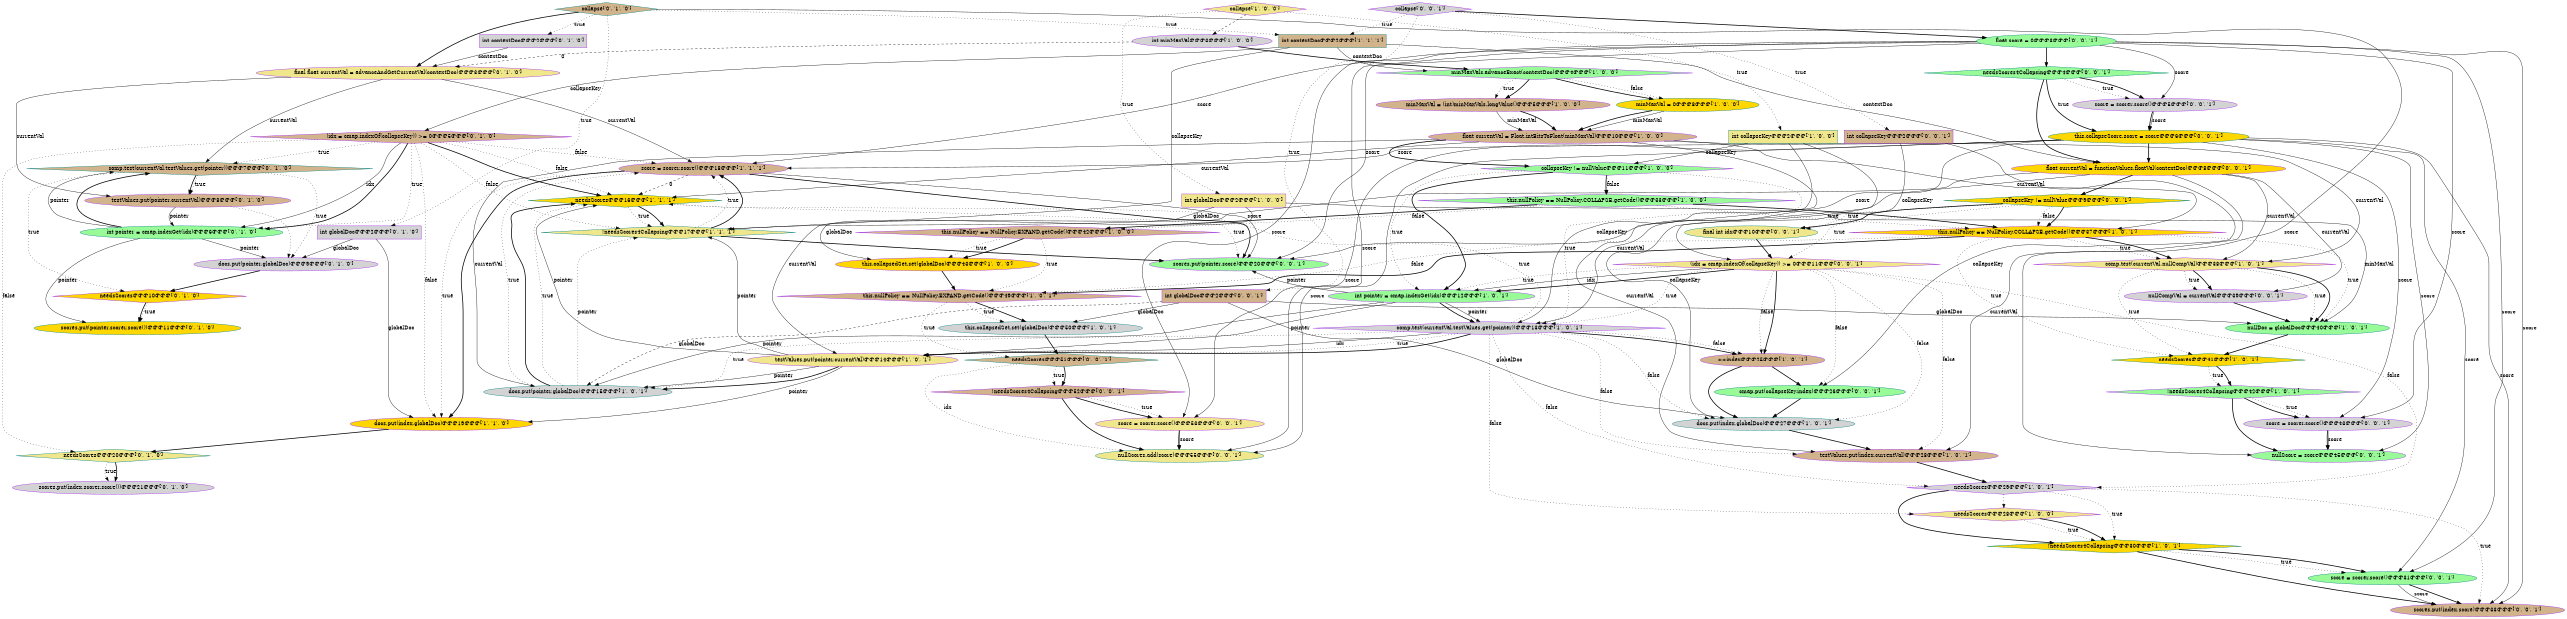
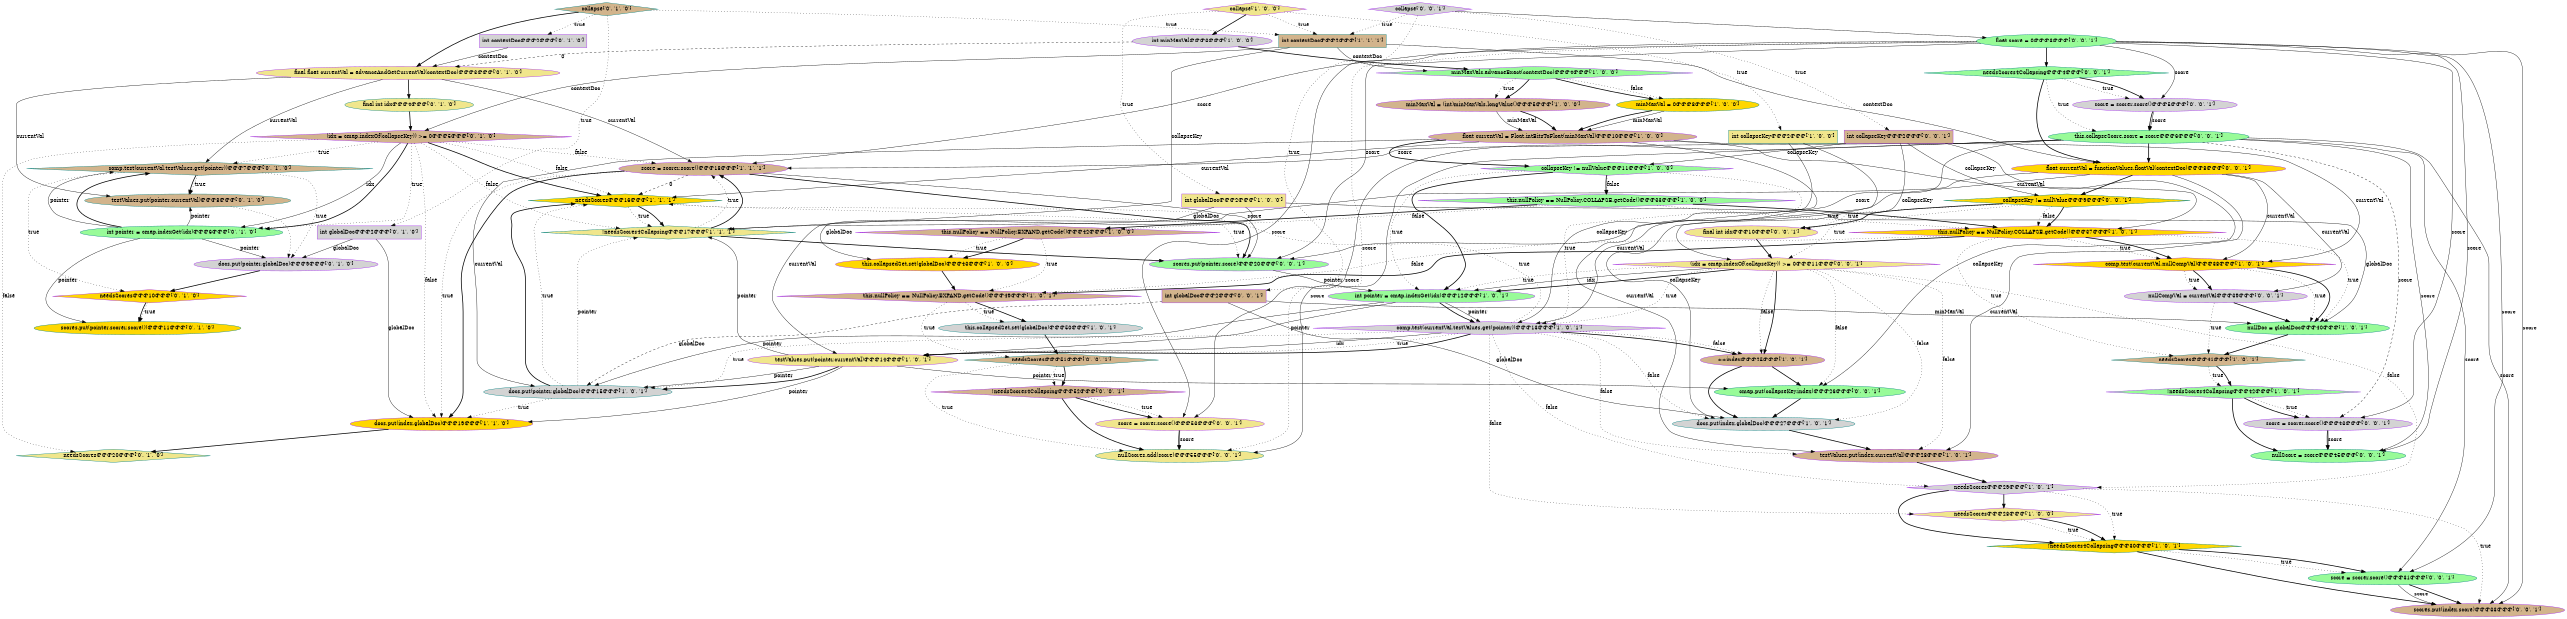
  digraph {
    node [color=purple fillcolor=tan shape=ellipse style=filled]
    edge [style=dotted]
    n1 [fillcolor=gold label="this.nullPolicy == NullPolicy.COLLAPSE.getCode()@@@37@@@['1', '0', '1']" shape=diamond]
-   n2 [fillcolor=khaki label="comp.test(currentVal,nullCompVal)@@@38@@@['1', '0', '1']" shape=diamond]
+   n2 [fillcolor=gold label="comp.test(currentVal,nullCompVal)@@@38@@@['1', '0', '1']" shape=diamond]
    n3 [label="this.nullPolicy == NullPolicy.EXPAND.getCode()@@@49@@@['1', '0', '1']" shape=diamond]
-   n4 [color=teal fillcolor=gold label="needsScores@@@41@@@['1', '0', '1']" shape=diamond]
+   n4 [color=teal label="needsScores@@@41@@@['1', '0', '1']" shape=diamond]
    n5 [color=teal fillcolor=palegreen label="nullDoc = globalDoc@@@40@@@['1', '0', '1']"]
    n6 [fillcolor=lightgrey label="nullCompVal = currentVal@@@39@@@['0', '0', '1']"]
    n7 [color=teal fillcolor=lightgrey label="this.collapsedSet.set(globalDoc)@@@50@@@['1', '0', '1']"]
    n8 [color=teal label="needsScores@@@51@@@['0', '0', '1']" shape=diamond]
    n9 [fillcolor=palegreen label="!needsScores4Collapsing@@@42@@@['1', '0', '1']" shape=diamond]
    n10 [fillcolor=lightgrey label="docs.put(pointer,globalDoc)@@@9@@@['0', '1', '0']"]
    n11 [fillcolor=gold label="needsScores@@@10@@@['0', '1', '0']" shape=diamond]
    n12 [color=teal fillcolor=gold label="scores.put(pointer,scorer.score())@@@11@@@['0', '1', '0']"]
    n13 [label="!needsScores4Collapsing@@@52@@@['0', '0', '1']" shape=diamond]
    n14 [fillcolor=khaki label="score = scorer.score()@@@53@@@['0', '0', '1']"]
    n15 [color=teal fillcolor=khaki label="nullScores.add(score)@@@55@@@['0', '0', '1']"]
    n16 [fillcolor=palegreen label="minMaxVals.advanceExact(contextDoc)@@@4@@@['1', '0', '0']" shape=diamond]
    n17 [color=teal fillcolor=gold label="minMaxVal = 0@@@8@@@['1', '0', '0']"]
    n18 [label="minMaxVal = (int)minMaxVals.longValue()@@@5@@@['1', '0', '0']"]
    n19 [label="float currentVal = Float.intBitsToFloat(minMaxVal)@@@10@@@['1', '0', '0']"]
    n20 [fillcolor=lightgrey label="comp.test(currentVal,testValues.get(pointer))@@@13@@@['1', '0', '1']" shape=diamond]
    n21 [color=teal fillcolor=lightgrey label="docs.put(index,globalDoc)@@@27@@@['1', '0', '1']"]
    n22 [fillcolor=khaki label="needsScores@@@28@@@['1', '0', '0']" shape=diamond]
    n23 [color=teal fillcolor=lightgrey label="docs.put(pointer,globalDoc)@@@15@@@['1', '0', '1']"]
    n24 [fillcolor=khaki label="testValues.put(pointer,currentVal)@@@14@@@['1', '0', '1']"]
    n25 [color=teal fillcolor=gold label="needsScores@@@16@@@['1', '1', '1']" shape=diamond]
    n26 [label="++index@@@25@@@['1', '0', '1']"]
    n27 [fillcolor=lightgrey label="needsScores@@@29@@@['1', '0', '1']" shape=diamond]
    n28 [label="testValues.put(index,currentVal)@@@28@@@['1', '0', '1']"]
    n29 [color=teal fillcolor=gold label="!needsScores4Collapsing@@@30@@@['1', '0', '1']" shape=diamond]
    n30 [color=teal fillcolor=khaki label="!needsScores4Collapsing@@@17@@@['1', '1', '1']" shape=diamond]
    n31 [label="score = scorer.score()@@@18@@@['1', '1', '1']"]
    n32 [fillcolor=gold label="docs.put(index,globalDoc)@@@19@@@['1', '1', '0']"]
    n33 [fillcolor=palegreen label="scores.put(pointer,score)@@@20@@@['0', '0', '1']"]
    n34 [color=teal fillcolor=palegreen label="cmap.put(collapseKey,index)@@@26@@@['0', '0', '1']"]
    n35 [label="scores.put(index,score)@@@33@@@['0', '0', '1']"]
    n36 [fillcolor=palegreen label="collapseKey != nullValue@@@11@@@['1', '0', '0']" shape=diamond]
    n37 [fillcolor=palegreen label="int pointer = cmap.indexGet(idx)@@@12@@@['1', '0', '1']"]
    n38 [fillcolor=palegreen label="this.nullPolicy == NullPolicy.COLLAPSE.getCode()@@@33@@@['1', '0', '0']" shape=diamond]
    n39 [label="int globalDoc@@@2@@@['0', '0', '1']" shape=box]
    n40 [fillcolor=lightgrey label="score = scorer.score()@@@43@@@['0', '0', '1']"]
-   n41 [fillcolor=palegreen label="nullScore = score@@@45@@@['0', '0', '1']"]
+   n41 [color=teal fillcolor=palegreen label="nullScore = score@@@45@@@['0', '0', '1']"]
    n42 [label="this.nullPolicy == NullPolicy.EXPAND.getCode()@@@42@@@['1', '0', '0']" shape=diamond]
    n43 [fillcolor=gold label="this.collapsedSet.set(globalDoc)@@@43@@@['1', '0', '0']"]
    n44 [color=teal fillcolor=khaki label="int collapseKey@@@2@@@['1', '0', '0']" shape=box]
    n45 [fillcolor=khaki label="int globalDoc@@@2@@@['1', '0', '0']" shape=box]
-   n46 [color=teal fillcolor=khaki label="final int idx@@@10@@@['0', '0', '1']"]
+   n46 [fillcolor=khaki label="final int idx@@@10@@@['0', '0', '1']"]
    n47 [fillcolor=khaki label="(idx = cmap.indexOf(collapseKey)) >= 0@@@11@@@['0', '0', '1']" shape=diamond]
    n48 [color=teal fillcolor=palegreen label="score = scorer.score()@@@31@@@['0', '0', '1']"]
    n49 [color=teal fillcolor=khaki label="needsScores@@@20@@@['0', '1', '0']" shape=diamond]
-   n50 [fillcolor=lightgrey label="scores.put(index,scorer.score())@@@21@@@['0', '1', '0']"]
    n51 [label="(idx = cmap.indexOf(collapseKey)) >= 0@@@5@@@['0', '1', '0']" shape=diamond]
    n52 [color=teal label="comp.test(currentVal,testValues.get(pointer))@@@7@@@['0', '1', '0']" shape=diamond]
    n53 [color=teal fillcolor=palegreen label="int pointer = cmap.indexGet(idx)@@@6@@@['0', '1', '0']"]
-   n54 [label="testValues.put(pointer,currentVal)@@@8@@@['0', '1', '0']"]
-   n55 [color=teal fillcolor=gold label="this.collapseScore.score = score@@@6@@@['0', '0', '1']"]
+   n54 [color=teal label="testValues.put(pointer,currentVal)@@@8@@@['0', '1', '0']"]
+   n55 [color=teal fillcolor=palegreen label="this.collapseScore.score = score@@@6@@@['0', '0', '1']"]
    n56 [fillcolor=gold label="float currentVal = functionValues.floatVal(contextDoc)@@@8@@@['0', '0', '1']"]
    n57 [color=teal fillcolor=gold label="collapseKey != nullValue@@@9@@@['0', '0', '1']" shape=diamond]
+   n58 [color=teal fillcolor=khaki label="final int idx@@@4@@@['0', '1', '0']"]
    n59 [fillcolor=lightgrey label="int globalDoc@@@2@@@['0', '1', '0']" shape=box]
    n60 [fillcolor=lightgrey label="score = scorer.score()@@@5@@@['0', '0', '1']"]
    n61 [color=teal label="collapse['0', '1', '0']" shape=diamond]
    n62 [color=teal label="int contextDoc@@@2@@@['1', '1', '1']" shape=box]
    n63 [fillcolor=khaki label="final float currentVal = advanceAndGetCurrentVal(contextDoc)@@@3@@@['0', '1', '0']"]
    n64 [fillcolor=lightgrey label="int contextDoc@@@2@@@['0', '1', '0']" shape=box]
    n65 [label="int collapseKey@@@2@@@['0', '0', '1']" shape=box]
    n66 [color=teal fillcolor=palegreen label="needsScores4Collapsing@@@4@@@['0', '0', '1']" shape=diamond]
    n67 [color=teal fillcolor=palegreen label="float score = 0@@@3@@@['0', '0', '1']"]
    n68 [fillcolor=khaki label="collapse['1', '0', '0']" shape=diamond]
    n69 [fillcolor=lightgrey label="int minMaxVal@@@3@@@['1', '0', '0']"]
    n70 [fillcolor=lightgrey label="collapse['0', '0', '1']" shape=diamond]
    n1 -> n2 [label=true]
    n1 -> n2 [style=bold]
    n1 -> n3 [style=bold]
    n1 -> n3 [label=false]
    n1 -> n4 [label=true]
    n1 -> n5 [label=true]
-   n2 -> n4 [label=true]
+   n6 -> n4 [label=true]
    n2 -> n5 [label=true]
    n2 -> n5 [style=bold]
    n2 -> n6 [style=bold]
    n2 -> n6 [label=true]
    n3 -> n7 [label=true]
    n3 -> n7 [style=bold]
    n3 -> n8 [label=true]
    n4 -> n9 [label=true]
    n4 -> n9 [style=bold]
    n5 -> n4 [style=bold]
    n6 -> n5 [style=bold]
    n7 -> n8 [style=bold]
    n8 -> n13 [label=true]
    n8 -> n13 [style=bold]
-   n8 -> n15 [label=idx]
+   n8 -> n15 [label=true]
    n9 -> n40 [label=true]
    n9 -> n40 [style=bold]
    n9 -> n41 [style=bold]
    n10 -> n11 [style=bold]
    n11 -> n12 [style=bold]
    n11 -> n12 [label=true]
    n13 -> n14 [label=true]
    n13 -> n14 [style=bold]
    n13 -> n15 [style=bold]
    n14 -> n15 [label=score style=solid]
    n14 -> n15 [style=bold]
    n16 -> n17 [style=bold]
    n16 -> n17 [label=false]
    n16 -> n18 [style=bold]
    n16 -> n18 [label=true]
    n17 -> n19 [label=minMaxVal style=solid]
    n17 -> n19 [style=bold]
    n18 -> n19 [style=bold]
    n18 -> n19 [label=minMaxVal style=solid]
    n19 -> n1 [label=currentVal style=solid]
    n19 -> n2 [label=currentVal style=solid]
    n19 -> n23 [label=currentVal style=solid]
    n19 -> n25 [label=currentVal style=solid]
    n19 -> n28 [label=currentVal style=solid]
    n19 -> n36 [style=bold]
    n20 -> n21 [label=false]
    n20 -> n22 [label=false]
    n20 -> n23 [label=true]
    n20 -> n24 [label=idx style=solid]
    n20 -> n24 [label=true]
    n20 -> n24 [style=bold]
    n20 -> n25 [label=true]
    n20 -> n26 [style=bold]
    n20 -> n26 [label=false]
    n20 -> n27 [label=false]
    n20 -> n28 [label=false]
    n21 -> n28 [style=bold]
    n22 -> n29 [label=true]
    n22 -> n29 [style=bold]
    n23 -> n25 [style=bold]
    n23 -> n25 [label=true]
    n23 -> n30 [label=pointer]
-   n23 -> n31 [label=true]
+   n23 -> n32 [label=true]
    n24 -> n23 [style=bold]
    n24 -> n23 [label=pointer style=solid]
-   n24 -> n25 [label=pointer style=solid]
+   n24 -> n34 [label=pointer style=solid]
    n24 -> n30 [label=pointer style=solid]
    n24 -> n32 [label=pointer style=solid]
    n25 -> n30 [style=bold]
    n25 -> n30 [label=true]
    n25 -> n33 [label=true]
    n26 -> n21 [style=bold]
    n26 -> n34 [style=bold]
-   n27 -> n22
+   n27 -> n22 [style=bold]
    n27 -> n29 [label=true]
    n27 -> n29 [style=bold]
    n27 -> n35 [label=true]
    n28 -> n27 [style=bold]
    n29 -> n35 [style=bold]
    n29 -> n48 [style=bold]
    n29 -> n48 [label=true]
    n30 -> n31 [label=true]
    n30 -> n31 [style=bold]
    n30 -> n33 [style=bold]
    n31 -> n25 [label=0 style=dashed]
    n31 -> n32 [style=bold]
    n31 -> n32 [label=true]
    n31 -> n33 [style=bold]
    n31 -> n33 [label=score style=solid]
    n32 -> n49 [style=bold]
    n34 -> n21 [style=bold]
    n36 -> n20 [label=true]
    n36 -> n37 [style=bold]
    n36 -> n37 [label=true]
    n36 -> n38 [style=bold]
    n36 -> n38 [label=false]
    n37 -> n20 [style=bold]
    n37 -> n20 [label=pointer style=solid]
    n37 -> n23 [label=pointer style=solid]
    n37 -> n24 [label=pointer style=solid]
-   n37 -> n33 [label=pointer style=solid]
+   n33 -> n37 [label=pointer style=solid]
    n38 -> n1 [style=bold]
    n38 -> n1 [label=true]
    n38 -> n42 [style=bold]
    n38 -> n42 [label=false]
-   n39 -> n5 [label=globalDoc style=solid]
-   n39 -> n7 [label=globalDoc style=solid]
+   n39 -> n5 [label=minMaxVal style=solid]
    n39 -> n21 [label=globalDoc style=solid]
    n39 -> n23 [label=globalDoc style=dashed]
    n40 -> n41 [label=score style=solid]
    n40 -> n41 [style=bold]
    n42 -> n3 [label=true]
    n42 -> n43 [style=bold]
    n42 -> n43 [label=true]
    n43 -> n3 [style=bold]
    n44 -> n20 [label=collapseKey style=solid]
    n44 -> n21 [label=collapseKey style=solid]
-   n44 -> n36 [label=collapseKey style=solid]
-   n45 -> n5 [label=minMaxVal style=solid]
+   n65 -> n36 [label=collapseKey style=solid]
+   n45 -> n5 [label=globalDoc style=solid]
    n45 -> n30 [label=globalDoc style=solid]
    n45 -> n43 [label=globalDoc style=solid]
    n46 -> n47 [style=bold]
    n47 -> n20 [label=true]
    n47 -> n21 [label=false]
    n47 -> n26 [label=false]
    n47 -> n26 [style=bold]
    n47 -> n27 [label=false]
    n47 -> n28 [label=false]
    n47 -> n34 [label=false]
    n47 -> n37 [label=idx style=solid]
    n47 -> n37 [style=bold]
    n47 -> n37 [label=true]
    n48 -> n35 [style=bold]
    n48 -> n35 [label=score style=solid]
-   n49 -> n50 [label=true]
-   n49 -> n50 [style=bold]
    n51 -> n25 [label=false]
    n51 -> n25 [style=bold]
    n51 -> n30 [label=false]
    n51 -> n31 [label=false]
    n51 -> n32 [label=false]
    n51 -> n49 [label=false]
    n51 -> n52 [label=true]
    n51 -> n53 [label=true]
    n51 -> n53 [label=idx style=solid]
    n51 -> n53 [style=bold]
    n52 -> n10 [label=true]
    n52 -> n11 [label=true]
    n52 -> n54 [label=true]
    n52 -> n54 [style=bold]
    n53 -> n10 [label=pointer style=solid]
    n53 -> n12 [label=pointer style=solid]
    n53 -> n52 [label=pointer style=solid]
    n53 -> n52 [style=bold]
-   n54 -> n53 [label=pointer style=solid]
+   n53 -> n54 [label=pointer style=solid]
    n54 -> n10
    n55 -> n14 [label=score style=solid]
    n55 -> n15 [label=score style=solid]
    n55 -> n31 [label=score style=solid]
    n55 -> n33 [label=score style=solid]
    n55 -> n35 [label=score style=solid]
-   n55 -> n40 [label=score style=solid]
+   n55 -> n40 [label=score style=dashed]
    n55 -> n41 [label=score style=solid]
    n55 -> n48 [label=score style=solid]
    n55 -> n56 [style=bold]
    n56 -> n2 [label=currentVal style=solid]
    n56 -> n6 [label=currentVal style=solid]
    n56 -> n20 [label=currentVal style=solid]
    n56 -> n24 [label=currentVal style=solid]
    n56 -> n28 [label=currentVal style=solid]
    n56 -> n57 [style=bold]
    n57 -> n1 [label=false]
    n57 -> n1 [style=bold]
    n57 -> n46 [style=bold]
    n57 -> n46 [label=true]
    n57 -> n47 [label=true]
+   n58 -> n51 [style=bold]
    n59 -> n10 [label=globalDoc style=solid]
    n59 -> n32 [label=globalDoc style=solid]
    n60 -> n55 [label=score style=solid]
    n60 -> n55 [style=bold]
    n61 -> n59 [label=true]
    n61 -> n62 [label=true]
    n61 -> n63 [style=bold]
    n61 -> n64 [label=true]
    n62 -> n16 [label=contextDoc style=solid]
    n62 -> n30 [label=collapseKey style=solid]
-   n62 -> n51 [label=collapseKey style=solid]
+   n62 -> n51 [label=contextDoc style=solid]
    n62 -> n56 [label=contextDoc style=solid]
    n63 -> n31 [label=currentVal style=solid]
    n63 -> n52 [label=currentVal style=solid]
    n63 -> n54 [label=currentVal style=solid]
+   n63 -> n58 [style=bold]
    n64 -> n63 [label=contextDoc style=solid]
    n65 -> n34 [label=collapseKey style=solid]
    n65 -> n47 [label=collapseKey style=solid]
-   n66 -> n55 [label=true style=bold]
+   n65 -> n57 [label=collapseKey style=solid]
+   n66 -> n55 [label=true]
    n66 -> n56 [style=bold]
    n66 -> n60 [style=bold]
    n66 -> n60 [label=true]
    n67 -> n14 [label=score style=solid]
-   n67 -> n15 [label=score style=solid]
+   n67 -> n15 [label=score]
    n67 -> n31 [label=score style=solid]
    n67 -> n33 [label=score style=solid]
    n67 -> n35 [label=score style=solid]
    n67 -> n40 [label=score style=solid]
-   n61 -> n41 [label=score style=solid]
+   n67 -> n41 [label=score style=solid]
    n67 -> n48 [label=score style=solid]
    n67 -> n60 [label=score style=solid]
    n67 -> n66 [style=bold]
    n68 -> n44 [label=true]
    n68 -> n45 [label=true]
-   n68 -> n69 [style=dashed]
+   n68 -> n62 [label=true]
+   n68 -> n69 [style=bold]
    n69 -> n16 [style=bold]
    n69 -> n63 [label=0 style=dashed]
    n70 -> n39 [label=true]
    n70 -> n62 [label=true]
    n70 -> n65 [label=true]
-   n70 -> n67 [style=bold]
+   n70 -> n67 [style=solid]
  }
